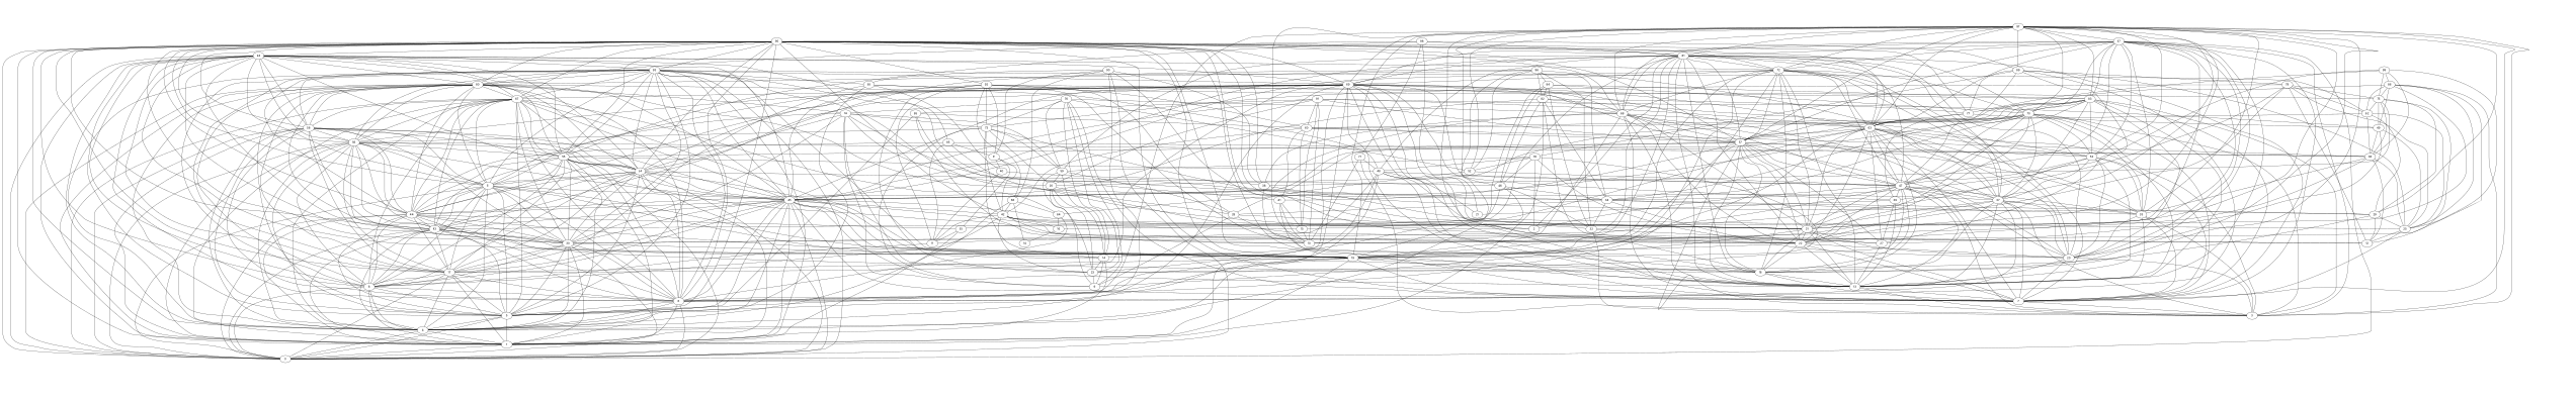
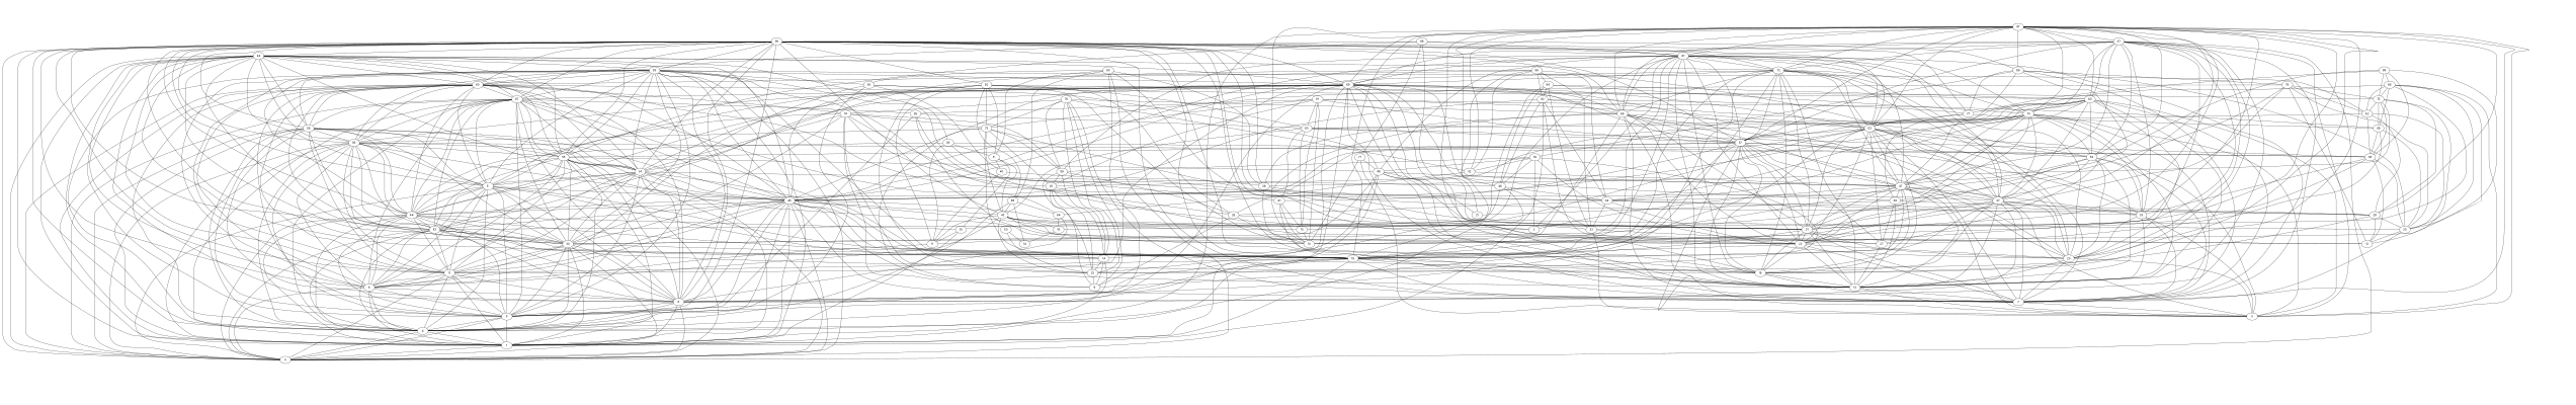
  digraph {
    fontname=Inter
    rankdir=BT
    node [fontname=Inter]
    edge [arrowhead=both fontname=Inter]
    0
    1
    4
    5
    6
    8
    17
    30
    43
    44
    45
    51
    54
    55
    56
    58
    67
    80
    87
    90
    93
    94
    95
    19
    24
    35
    69
    82
    97
    46
    66
    88
    48
    65
    37
    64
    72
    89
    11
    42
    47
    74
    86
    85
    81
    57
    63
    68
    91
    92
    96
    98
    73
    22
    31
    76
    26
    59
    61
    84
    78
    71
    70
    83
    53
    40
    60
    52
    99
    77
    79
    2
    28
    34
    3
    7
    13
    20
    32
    33
    18
    25
    41
    27
    39
    36
    38
    29
    49
    62
    75
    9
    23
+   50
    10
    15
    12
    14
    16
    21
    0 -> 1
    0 -> 4
    0 -> 5
    0 -> 6
    0 -> 8
    0 -> 17
    0 -> 30
    0 -> 43
    0 -> 44
    0 -> 45
    0 -> 51
    0 -> 54
    0 -> 55
    0 -> 56
    0 -> 58
    0 -> 67
    0 -> 80
    0 -> 87
    0 -> 90
    0 -> 93
    0 -> 94
    0 -> 95
    1 -> 4
    1 -> 5
    1 -> 6
    1 -> 8
    1 -> 17
    1 -> 30
    1 -> 43
    1 -> 44
    1 -> 45
    1 -> 54
    1 -> 55
    1 -> 56
    1 -> 58
    1 -> 67
    1 -> 80
    1 -> 93
    1 -> 94
    1 -> 95
    1 -> 19
    1 -> 24
    1 -> 35
    1 -> 69
    1 -> 82
-   6 -> 97
+   1 -> 97
    4 -> 5
    4 -> 6
    4 -> 8
    4 -> 17
    4 -> 30
    4 -> 43
+   4 -> 44
    4 -> 45
    4 -> 51
    4 -> 55
    4 -> 56
    4 -> 58
    4 -> 67
    4 -> 80
    4 -> 93
    4 -> 94
    4 -> 95
    4 -> 19
    4 -> 69
    4 -> 46
    4 -> 66
    4 -> 88
    5 -> 6
    5 -> 8
    5 -> 17
    5 -> 30
    5 -> 43
    5 -> 44
    5 -> 45
    5 -> 51
    5 -> 54
    5 -> 56
    5 -> 58
    5 -> 67
    5 -> 80
    5 -> 90
    5 -> 93
    5 -> 94
    5 -> 95
    5 -> 48
    5 -> 65
    6 -> 8
    6 -> 17
    6 -> 30
    6 -> 43
    6 -> 44
    6 -> 45
    6 -> 51
    6 -> 54
    6 -> 55
    6 -> 58
    6 -> 67
    6 -> 80
    6 -> 93
    6 -> 94
    6 -> 95
    6 -> 19
    6 -> 69
    6 -> 37
    6 -> 64
    6 -> 72
    6 -> 89
    8 -> 17
    8 -> 30
    8 -> 43
    8 -> 44
    8 -> 45
    8 -> 51
    8 -> 54
    8 -> 55
    8 -> 56
    8 -> 67
    8 -> 80
    8 -> 93
    8 -> 94
    8 -> 95
    8 -> 11
    8 -> 42
    17 -> 30
    17 -> 43
    17 -> 44
    17 -> 45
    17 -> 51
    17 -> 54
    17 -> 55
    17 -> 56
    17 -> 58
    17 -> 80
    17 -> 93
    17 -> 95
    17 -> 19
    17 -> 69
    17 -> 88
    30 -> 43
    30 -> 44
    30 -> 45
    30 -> 51
    30 -> 54
    30 -> 55
    30 -> 56
    30 -> 58
    30 -> 67
    30 -> 93
    30 -> 94
    30 -> 95
    30 -> 48
    30 -> 47
    30 -> 74
    43 -> 44
    43 -> 45
    43 -> 51
    43 -> 54
    43 -> 55
    43 -> 56
    43 -> 58
    43 -> 67
    43 -> 80
    43 -> 94
    43 -> 95
    43 -> 69
    43 -> 86
    44 -> 45
    44 -> 51
    44 -> 54
    44 -> 55
    44 -> 56
    44 -> 58
    44 -> 67
    44 -> 80
    44 -> 93
    44 -> 95
    44 -> 69
    44 -> 82
    44 -> 85
    45 -> 51
    45 -> 54
    45 -> 55
    45 -> 56
    45 -> 58
    45 -> 67
    45 -> 80
    45 -> 93
    45 -> 94
    45 -> 69
    45 -> 72
    45 -> 81
    45 -> 57
    45 -> 63
    45 -> 68
    45 -> 91
    45 -> 92
    51 -> 54
    51 -> 55
    51 -> 56
    51 -> 58
    51 -> 67
    51 -> 80
    51 -> 93
    51 -> 94
    51 -> 95
    51 -> 69
    51 -> 74
    54 -> 55
    54 -> 56
    54 -> 58
    54 -> 67
    54 -> 80
    54 -> 93
    54 -> 94
    54 -> 95
    54 -> 69
    54 -> 74
    54 -> 96
    55 -> 56
    55 -> 58
    55 -> 67
    55 -> 80
    55 -> 93
    55 -> 94
    55 -> 95
    55 -> 57
    55 -> 98
    56 -> 58
    56 -> 67
    56 -> 80
    56 -> 93
    56 -> 94
    56 -> 95
    56 -> 69
    56 -> 73
    58 -> 67
    58 -> 80
    58 -> 93
    58 -> 94
    58 -> 95
    67 -> 80
    67 -> 93
    67 -> 94
    67 -> 95
    67 -> 69
    80 -> 93
    80 -> 94
    80 -> 95
    80 -> 96
    80 -> 98
    87 -> 97
    93 -> 94
    93 -> 95
    94 -> 17
    94 -> 95
    19 -> 43
    19 -> 44
    19 -> 45
    19 -> 51
    19 -> 54
    19 -> 56
    19 -> 67
    19 -> 93
    19 -> 94
    19 -> 95
    19 -> 97
+   19 -> 37
    19 -> 72
    19 -> 47
    19 -> 81
    19 -> 57
    19 -> 63
    19 -> 68
    19 -> 96
    19 -> 22
    19 -> 31
    24 -> 30
    24 -> 51
    24 -> 48
    24 -> 73
    24 -> 76
    24 -> 26
    24 -> 59
    35 -> 44
    35 -> 46
    35 -> 61
    69 -> 87
    69 -> 93
    69 -> 94
    69 -> 95
    69 -> 97
    69 -> 72
    69 -> 81
    82 -> 96
    82 -> 84
    46 -> 54
    46 -> 82
    46 -> 97
    46 -> 84
    46 -> 78
    66 -> 90
    66 -> 92
    88 -> 90
    88 -> 93
    48 -> 55
    48 -> 80
    48 -> 81
    48 -> 78
    48 -> 71
+   65 -> 67
    65 -> 91
    37 -> 93
    37 -> 69
    37 -> 97
    37 -> 72
    37 -> 47
    37 -> 81
    37 -> 63
    37 -> 68
    37 -> 96
    37 -> 70
    37 -> 83
    37 -> 53
    64 -> 67
    64 -> 66
    64 -> 70
    72 -> 87
    72 -> 94
    72 -> 95
    72 -> 97
    72 -> 81
    89 -> 97
    89 -> 98
    11 -> 35
    11 -> 42
    11 -> 85
    11 -> 81
    11 -> 92
    11 -> 40
    42 -> 45
    42 -> 95
    42 -> 66
    42 -> 73
    42 -> 61
    42 -> 60
    47 -> 87
    47 -> 69
    47 -> 48
    47 -> 72
    47 -> 89
    47 -> 81
    47 -> 57
    47 -> 63
    47 -> 68
    47 -> 70
    47 -> 83
    47 -> 53
    47 -> 52
    74 -> 80
    74 -> 76
    86 -> 99
    85 -> 94
    81 -> 87
    81 -> 95
    81 -> 97
    81 -> 98
    57 -> 87
    57 -> 95
    57 -> 69
    57 -> 97
    57 -> 72
    57 -> 81
    57 -> 63
    57 -> 68
    57 -> 91
    57 -> 70
    57 -> 83
    57 -> 60
-   63 -> 87
    63 -> 95
    63 -> 69
    63 -> 97
    63 -> 72
    63 -> 81
    63 -> 68
    63 -> 91
    63 -> 70
    63 -> 83
    63 -> 77
    68 -> 87
    68 -> 95
    68 -> 69
    68 -> 97
    68 -> 88
    68 -> 72
    68 -> 81
    68 -> 76
    92 -> 95
    73 -> 74
    73 -> 92
    73 -> 76
    73 -> 79
    22 -> 45
    22 -> 87
    22 -> 94
    22 -> 95
    22 -> 69
    22 -> 97
    22 -> 37
    22 -> 47
    22 -> 81
    22 -> 57
    22 -> 63
    22 -> 68
    22 -> 31
    22 -> 78
    22 -> 70
    31 -> 45
    31 -> 87
    31 -> 95
    31 -> 69
    31 -> 97
    31 -> 48
    31 -> 37
    31 -> 72
    31 -> 42
    31 -> 47
    31 -> 57
    31 -> 63
    31 -> 68
    31 -> 70
    26 -> 74
    26 -> 91
    26 -> 73
    26 -> 59
    26 -> 83
    59 -> 74
    59 -> 81
    59 -> 73
    59 -> 76
    59 -> 78
    61 -> 90
    61 -> 85
    61 -> 92
    84 -> 96
    78 -> 89
    71 -> 98
    70 -> 87
    70 -> 97
    70 -> 72
    70 -> 81
    70 -> 84
    70 -> 83
    83 -> 87
    83 -> 97
    83 -> 92
    83 -> 84
    53 -> 87
    53 -> 82
    53 -> 97
    53 -> 57
    53 -> 63
    53 -> 70
    53 -> 83
    40 -> 88
    40 -> 61
    60 -> 65
    60 -> 86
    60 -> 91
    60 -> 92
    60 -> 62
    52 -> 97
    52 -> 96
    52 -> 76
    52 -> 78
    77 -> 95
    77 -> 82
    77 -> 89
    77 -> 99
    79 -> 89
    2 -> 47
    2 -> 85
    2 -> 81
    2 -> 78
    2 -> 28
    28 -> 93
    28 -> 92
    28 -> 59
    28 -> 52
    28 -> 34
    34 -> 80
    34 -> 82
    34 -> 46
    34 -> 74
    34 -> 96
    34 -> 70
    34 -> 83
    34 -> 99
    3 -> 87
    3 -> 97
    3 -> 37
    3 -> 47
    3 -> 86
    3 -> 57
    3 -> 63
    3 -> 71
    3 -> 70
    3 -> 83
    3 -> 7
    3 -> 13
    3 -> 20
    3 -> 32
    3 -> 33
    7 -> 45
    7 -> 87
    7 -> 95
    7 -> 19
    7 -> 69
    7 -> 97
    7 -> 37
    7 -> 72
    7 -> 81
    7 -> 63
    7 -> 68
    7 -> 22
    7 -> 31
    7 -> 76
    7 -> 70
    7 -> 83
    7 -> 53
    7 -> 13
    7 -> 20
    7 -> 33
    7 -> 18
    7 -> 25
    7 -> 41
    13 -> 45
    13 -> 87
    13 -> 95
    13 -> 19
    13 -> 69
    13 -> 97
    13 -> 48
    13 -> 37
    13 -> 72
    13 -> 47
    13 -> 81
    13 -> 57
    13 -> 68
    13 -> 22
    13 -> 31
    13 -> 70
    13 -> 83
    13 -> 53
    13 -> 20
    13 -> 33
    13 -> 18
    13 -> 27
    13 -> 39
    20 -> 87
    20 -> 97
    20 -> 37
    20 -> 72
    20 -> 47
    20 -> 81
    20 -> 57
    20 -> 63
    20 -> 22
    20 -> 31
    20 -> 83
    20 -> 53
    20 -> 34
    20 -> 33
    32 -> 46
    32 -> 42
    32 -> 96
    32 -> 84
    32 -> 53
    32 -> 34
    33 -> 87
    33 -> 97
    33 -> 37
    33 -> 47
    33 -> 57
    33 -> 63
    33 -> 70
    33 -> 53
    33 -> 34
    33 -> 36
    18 -> 43
    18 -> 45
    18 -> 87
    18 -> 95
    18 -> 19
    18 -> 69
    18 -> 97
    18 -> 37
    18 -> 72
    18 -> 47
    18 -> 81
    18 -> 57
    18 -> 63
    18 -> 22
    18 -> 31
    18 -> 38
    25 -> 89
    25 -> 86
    25 -> 99
    25 -> 79
    25 -> 36
    25 -> 38
    25 -> 29
    25 -> 49
    25 -> 62
    41 -> 65
    41 -> 57
    41 -> 60
    27 -> 82
    27 -> 89
    27 -> 57
    27 -> 63
    27 -> 32
    27 -> 39
    27 -> 49
    39 -> 69
    39 -> 47
    39 -> 77
    39 -> 79
    36 -> 56
    36 -> 85
    36 -> 60
    36 -> 99
    36 -> 49
    36 -> 62
    36 -> 75
    38 -> 90
    38 -> 95
    38 -> 68
    38 -> 40
    38 -> 75
    29 -> 97
    29 -> 73
    29 -> 34
+   29 -> 39
    29 -> 62
    29 -> 75
    49 -> 86
    49 -> 91
    49 -> 77
    49 -> 75
    62 -> 93
    62 -> 86
    62 -> 79
    62 -> 75
    75 -> 88
    75 -> 86
    75 -> 99
    75 -> 79
    9 -> 24
    9 -> 72
    9 -> 74
    9 -> 73
    9 -> 76
    9 -> 26
    9 -> 28
    9 -> 23
    23 -> 24
    23 -> 42
    23 -> 74
    23 -> 92
    23 -> 76
    23 -> 26
    23 -> 59
    23 -> 84
    23 -> 78
    23 -> 29
+   23 -> 50
    10 -> 97
    10 -> 65
    10 -> 42
    10 -> 86
    10 -> 91
    10 -> 92
    10 -> 71
    10 -> 79
    10 -> 28
    10 -> 41
    10 -> 36
    10 -> 15
    15 -> 42
    15 -> 63
    15 -> 91
    15 -> 60
    15 -> 41
    12 -> 90
    12 -> 26
    12 -> 79
    12 -> 25
    12 -> 36
    12 -> 29
    12 -> 75
    14 -> 66
+   14 -> 50
    14 -> 16
    16 -> 64
    16 -> 42
    16 -> 81
    21 -> 48
    21 -> 98
    21 -> 39
  }
